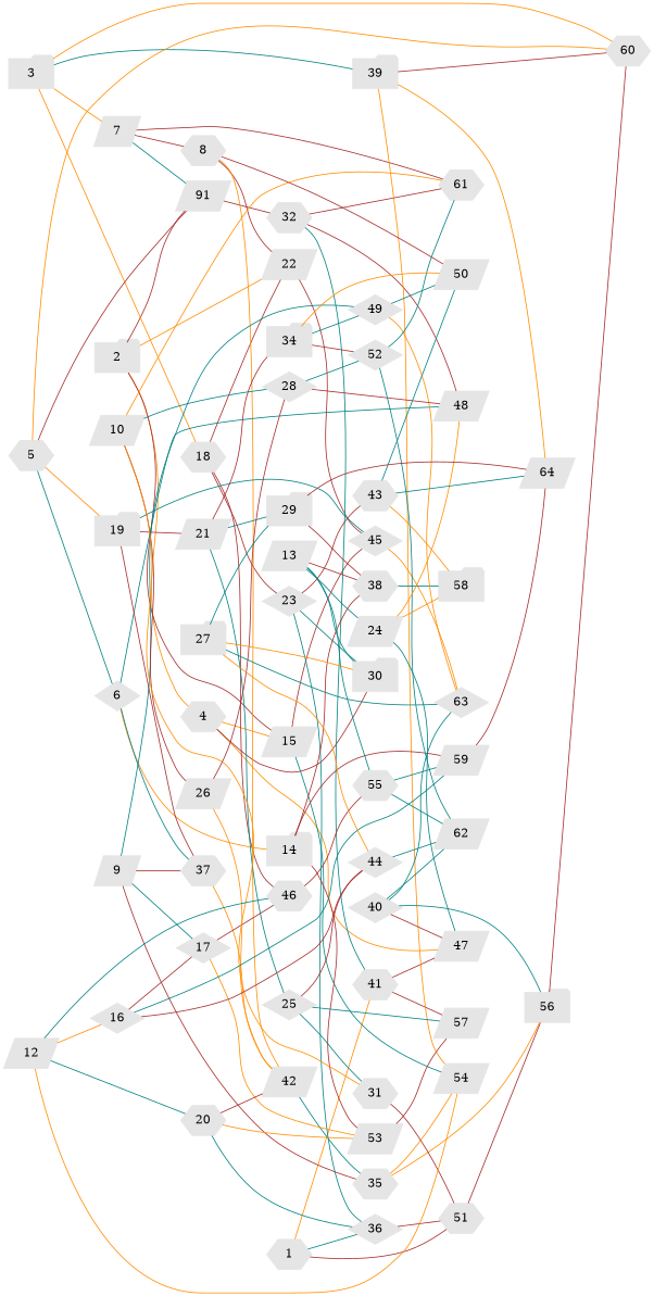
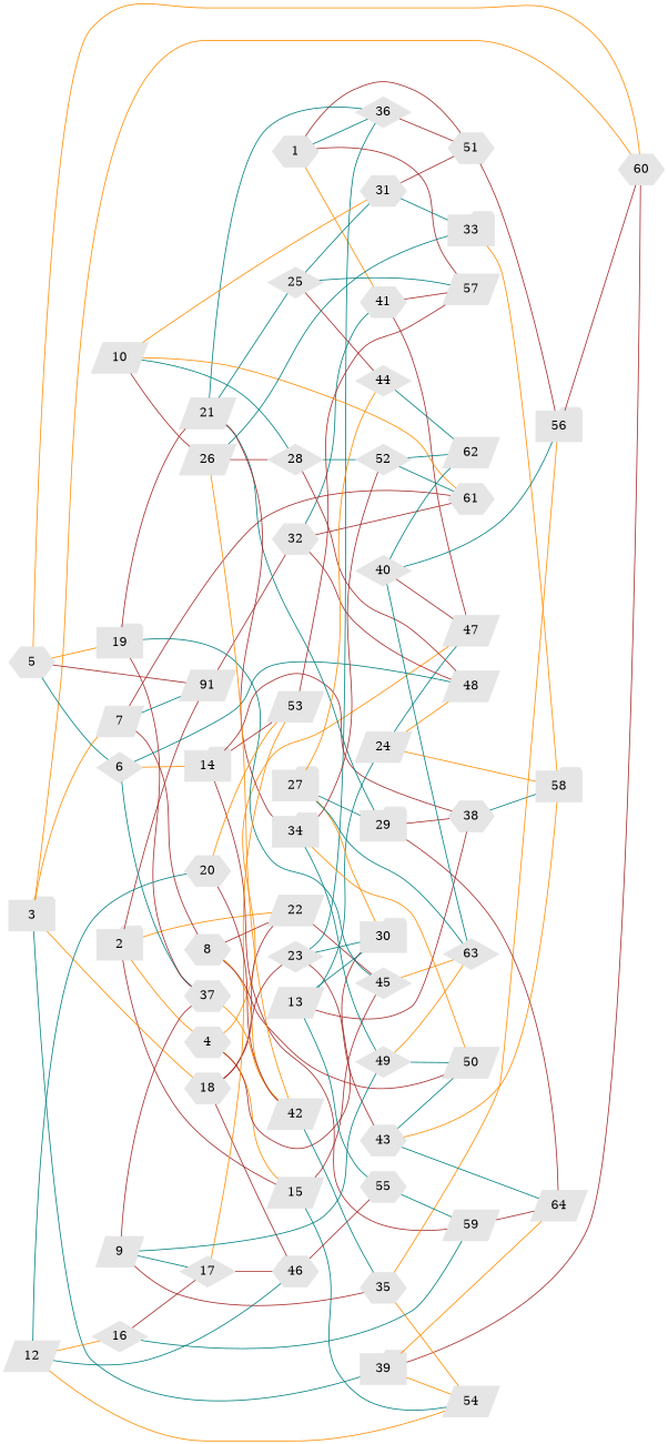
  graph {
    rankdir=LR
    node [color=gray90 shape=parallelogram style=filled]
    edge [color=brown]
    1 [shape=hexagon]
    36 [shape=diamond]
    41 [shape=hexagon]
    51 [shape=hexagon]
    57
    47
    56 [shape=folder]
    2 [shape=folder]
    4 [shape=hexagon]
    n10 [label=91]
    15
    22
    30 [shape=folder]
    32 [shape=hexagon]
    54
    45 [shape=diamond]
    3 [shape=folder]
    7
    18 [shape=hexagon]
    39 [shape=folder]
    60 [shape=hexagon]
    8 [shape=hexagon]
    61 [shape=hexagon]
    46 [shape=hexagon]
    23 [shape=diamond]
    64
    5 [shape=hexagon]
    6 [shape=diamond]
    19 [shape=folder]
    14 [shape=folder]
    37 [shape=hexagon]
    48
    21
    38 [shape=hexagon]
    53
    59
    42
    50
    35 [shape=hexagon]
    9
    17 [shape=diamond]
    49 [shape=diamond]
    63 [shape=diamond]
    10
    26
    28 [shape=diamond]
    31 [shape=hexagon]
+   33 [shape=folder]
    52 [shape=diamond]
    16 [shape=diamond]
    12
    20 [shape=hexagon]
    44 [shape=diamond]
    55 [shape=hexagon]
    13
    24
    58 [shape=folder]
    62
    43 [shape=hexagon]
    25 [shape=diamond]
    29 [shape=folder]
    34 [shape=folder]
    27 [shape=folder]
    40 [shape=diamond]
    1 -- 36 [color=teal]
    1 -- 41 [color=darkorange]
    1 -- 51
+   1 -- 57
    36 -- 51
    41 -- 57
    41 -- 47
    51 -- 56
    56 -- 60
    2 -- 4 [color=darkorange]
    2 -- n10
    2 -- 15
    2 -- 22 [color=darkorange]
    4 -- 47 [color=darkorange]
    4 -- 15 [color=darkorange]
    4 -- 30
    n10 -- 32
    15 -- 54 [color=teal]
    15 -- 45
    22 -- 45
    32 -- 41 [color=teal]
    32 -- 61
    32 -- 48
    45 -- 63 [color=darkorange]
    3 -- 7 [color=darkorange]
    3 -- 18 [color=darkorange]
    3 -- 39 [color=teal]
    3 -- 60 [color=darkorange]
    7 -- n10 [color=teal]
    7 -- 8
    7 -- 61
    18 -- 22
    18 -- 46
    18 -- 23
    39 -- 54 [color=darkorange]
    39 -- 60
    39 -- 64 [color=darkorange]
    8 -- 22
    8 -- 42 [color=darkorange]
    8 -- 50
    46 -- 55
    23 -- 36 [color=teal]
    23 -- 30 [color=teal]
    23 -- 43
    5 -- n10
    5 -- 60 [color=darkorange]
    5 -- 6 [color=teal]
    5 -- 19 [color=darkorange]
    6 -- 14 [color=darkorange]
    6 -- 37 [color=teal]
    6 -- 48 [color=teal]
    19 -- 45 [color=teal]
    19 -- 37
    19 -- 21
    14 -- 38
    14 -- 53
    14 -- 59
    37 -- 42 [color=darkorange]
    21 -- 25 [color=teal]
    21 -- 29 [color=teal]
    21 -- 34
    38 -- 58 [color=teal]
    53 -- 57
    59 -- 64
    42 -- 35 [color=teal]
    35 -- 56 [color=darkorange]
    35 -- 54 [color=darkorange]
    9 -- 37
    9 -- 35
    9 -- 17 [color=teal]
    9 -- 49 [color=teal]
    17 -- 46
    17 -- 53 [color=darkorange]
    49 -- 50 [color=teal]
    49 -- 63 [color=darkorange]
    10 -- 61 [color=darkorange]
    10 -- 26
    10 -- 28 [color=teal]
    10 -- 31 [color=darkorange]
    26 -- 42 [color=darkorange]
    26 -- 28
+   26 -- 33 [color=teal]
    28 -- 48
    28 -- 52 [color=teal]
    31 -- 51
+   31 -- 33 [color=teal]
+   33 -- 58 [color=darkorange]
    52 -- 61 [color=teal]
    52 -- 62 [color=teal]
    16 -- 59 [color=teal]
    16 -- 17
-   16 -- 44
    12 -- 54 [color=darkorange]
    12 -- 46 [color=teal]
    12 -- 16 [color=darkorange]
    12 -- 20 [color=teal]
-   20 -- 36 [color=teal]
+   21 -- 36 [color=teal]
    20 -- 53 [color=darkorange]
    20 -- 42
    44 -- 62 [color=teal]
    55 -- 59 [color=teal]
-   55 -- 62 [color=teal]
    13 -- 30 [color=teal]
    13 -- 38
    13 -- 55 [color=teal]
    13 -- 24 [color=teal]
    24 -- 47 [color=teal]
    24 -- 48 [color=darkorange]
    24 -- 58 [color=darkorange]
    43 -- 64 [color=teal]
    43 -- 50 [color=teal]
    43 -- 58 [color=darkorange]
    25 -- 57 [color=teal]
    25 -- 31 [color=teal]
    25 -- 44
    29 -- 64
    29 -- 38
    34 -- 50 [color=darkorange]
    34 -- 49 [color=teal]
    34 -- 52
    27 -- 30 [color=darkorange]
    27 -- 63 [color=teal]
    27 -- 44 [color=darkorange]
    27 -- 29 [color=teal]
    40 -- 47
    40 -- 56 [color=teal]
    40 -- 63 [color=teal]
    40 -- 62 [color=teal]
  }
